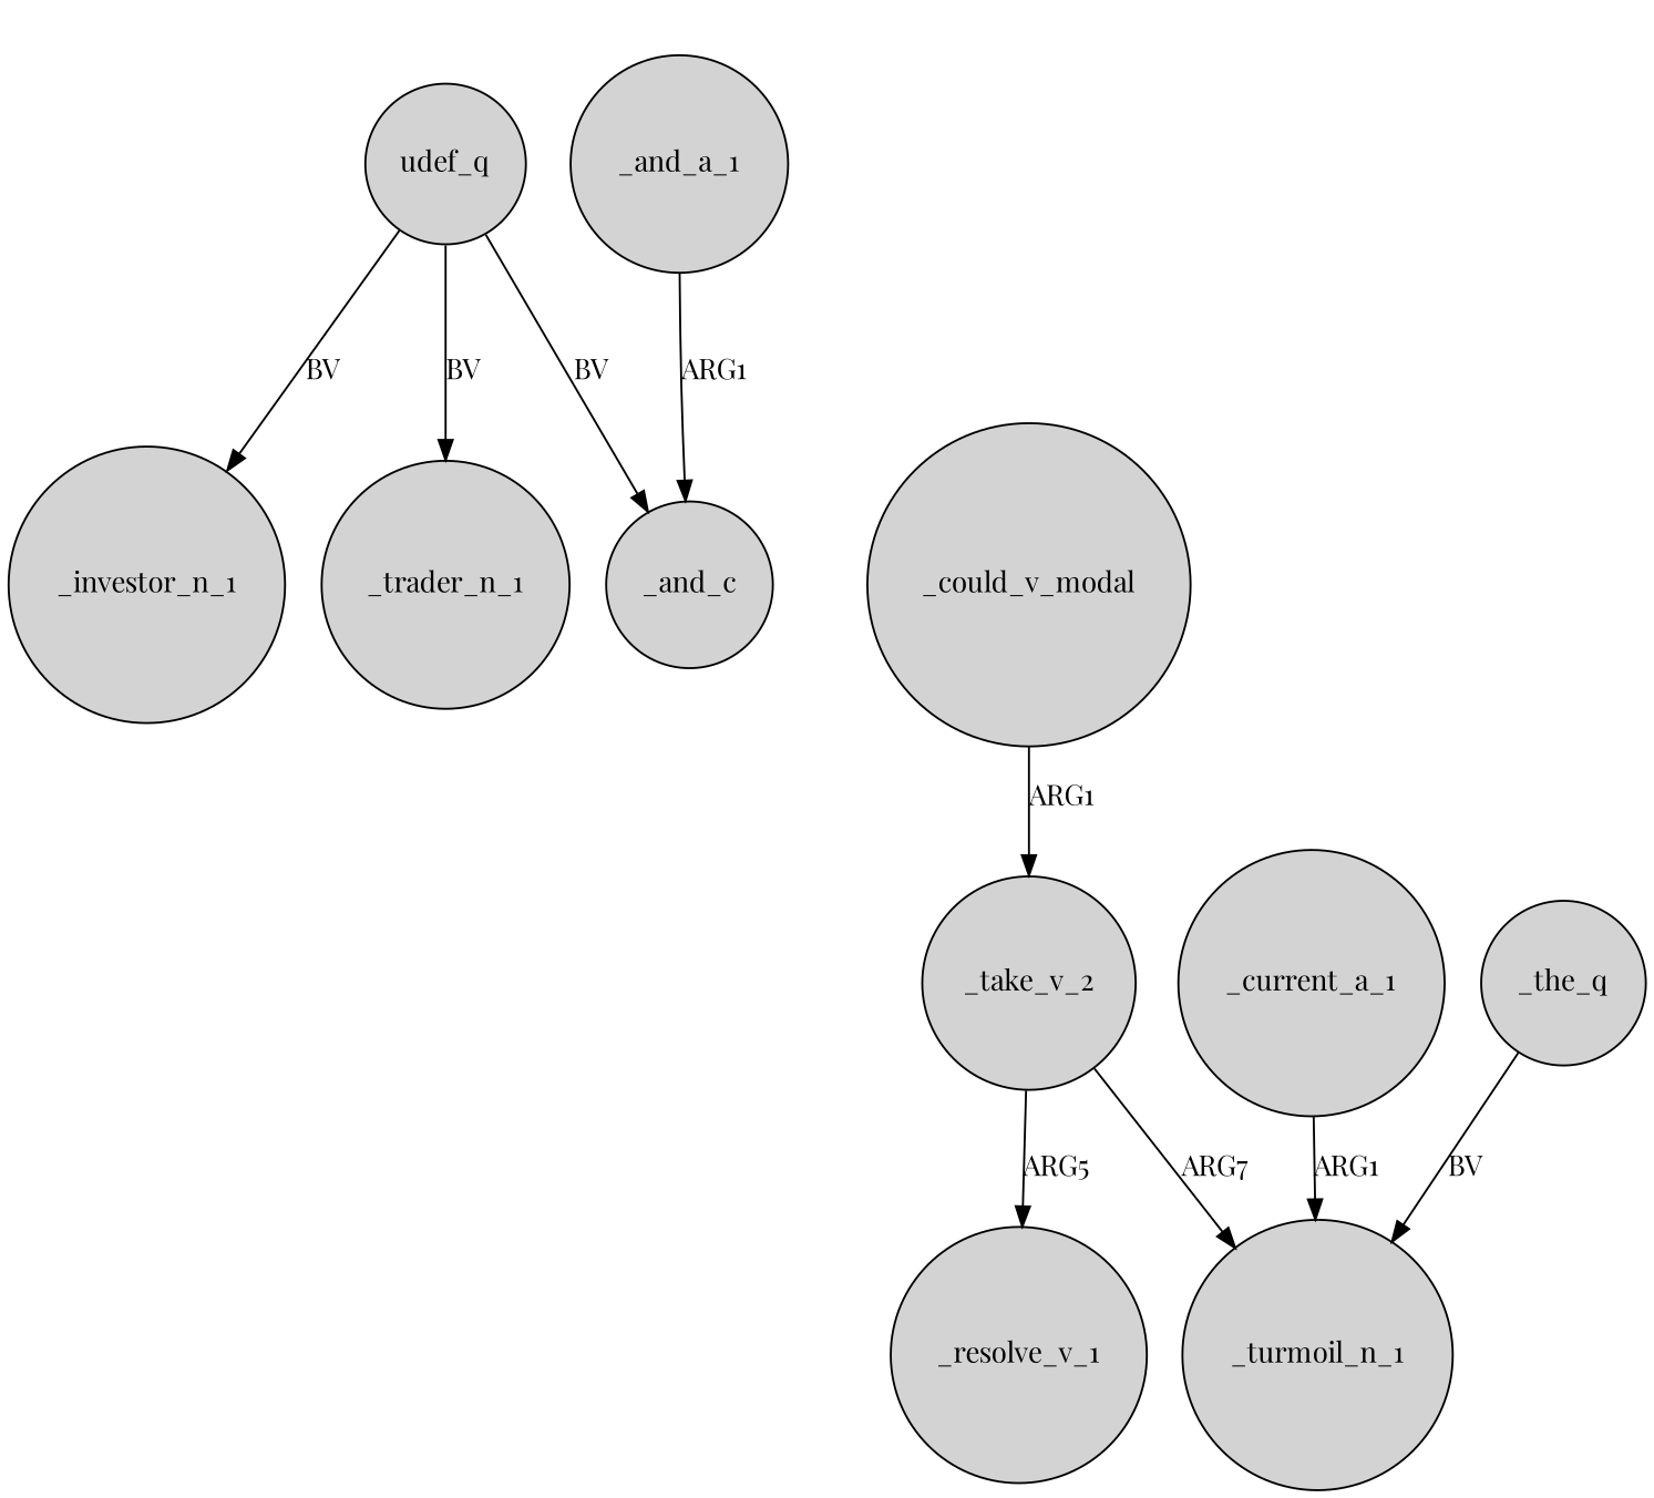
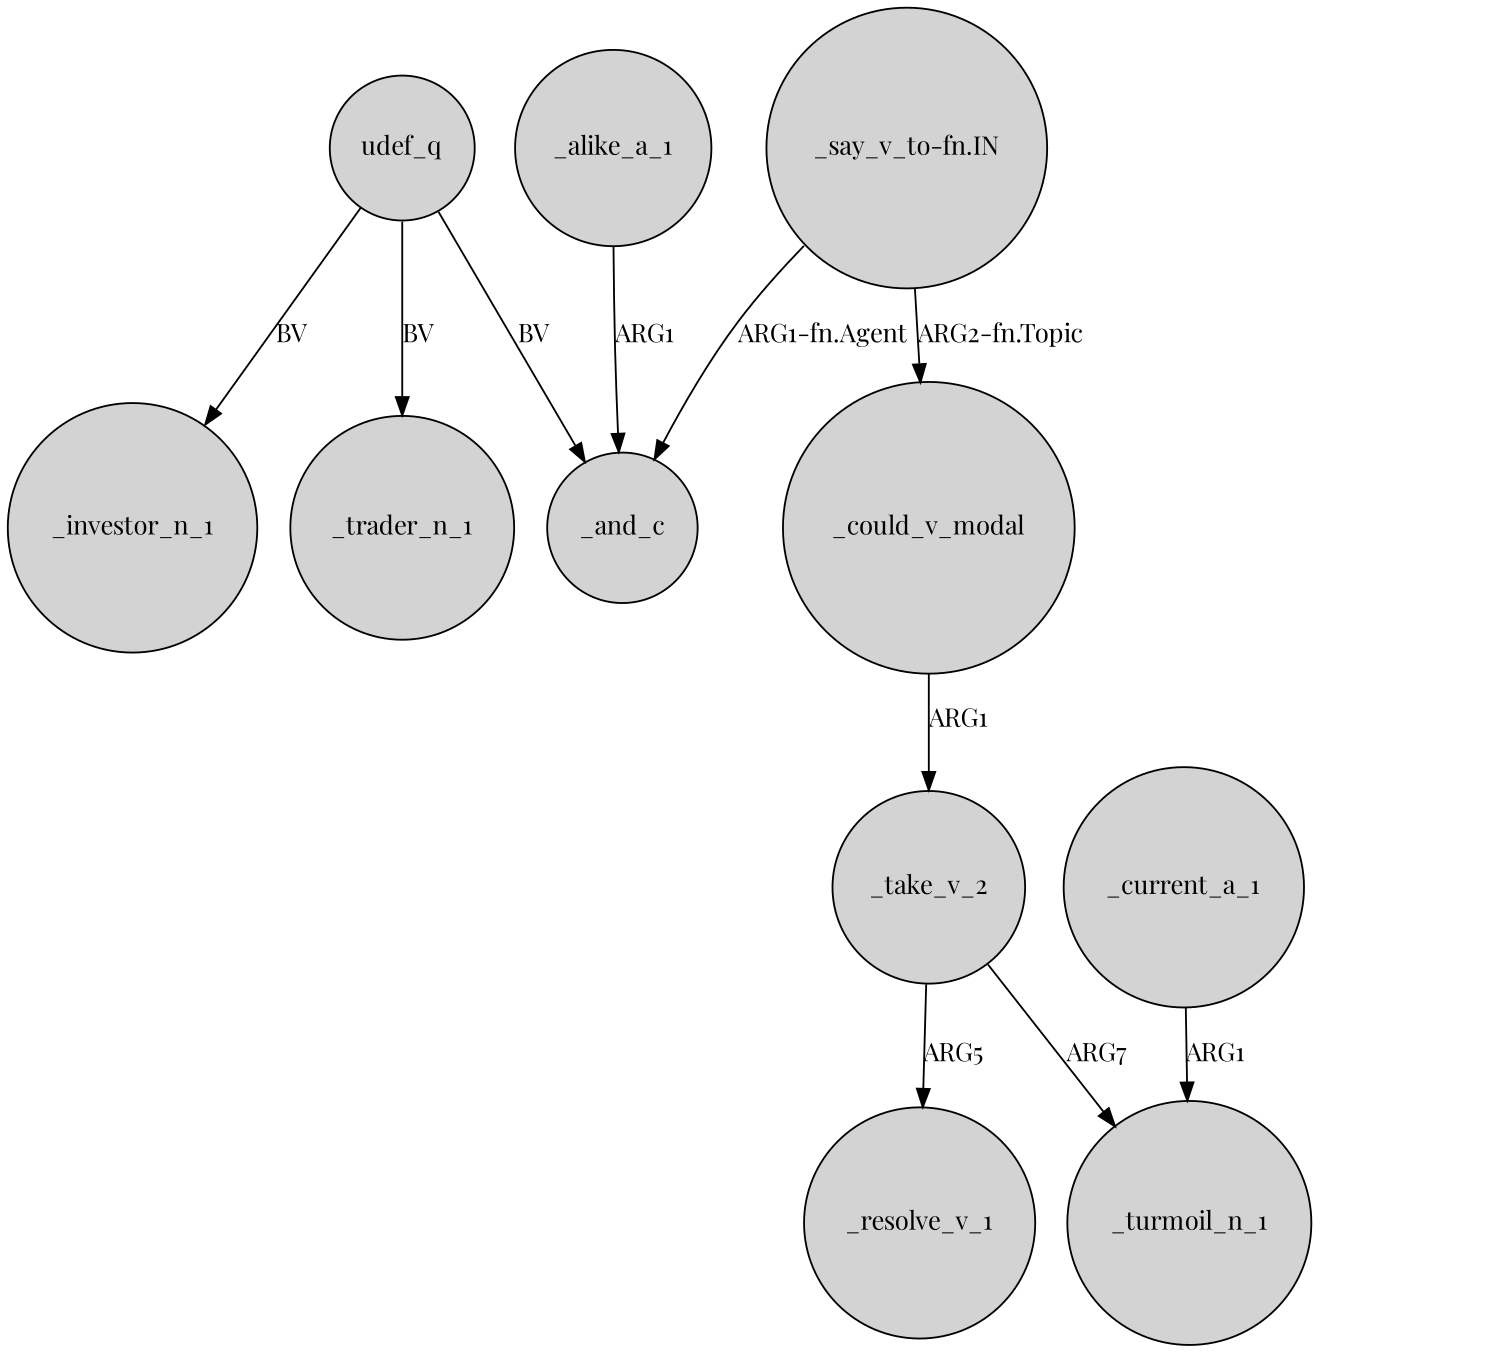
  digraph {
    fontname="Playfair Display"
    node [fontname="Playfair Display" shape=circle style=filled]
    edge [fontname="Playfair Display"]
    udef_q
    _and_c
    _investor_n_1
    _trader_n_1
    _current_a_1
    _turmoil_n_1
-   _the_q
    _take_v_2
    _resolve_v_1
-   _alike_a_1 [label=_and_a_1]
+   _alike_a_1
+   "_say_v_to-fn.IN"
    _could_v_modal
    udef_q -> _and_c [label=BV]
    udef_q -> _investor_n_1 [label=BV]
    udef_q -> _trader_n_1 [label=BV]
    _current_a_1 -> _turmoil_n_1 [label=ARG1]
-   _the_q -> _turmoil_n_1 [label=BV]
    _take_v_2 -> _turmoil_n_1 [label=ARG7]
    _take_v_2 -> _resolve_v_1 [label=ARG5]
    _alike_a_1 -> _and_c [label=ARG1]
+   "_say_v_to-fn.IN" -> _and_c [label="ARG1-fn.Agent"]
+   "_say_v_to-fn.IN" -> _could_v_modal [label="ARG2-fn.Topic"]
    _could_v_modal -> _take_v_2 [label=ARG1]
  }
